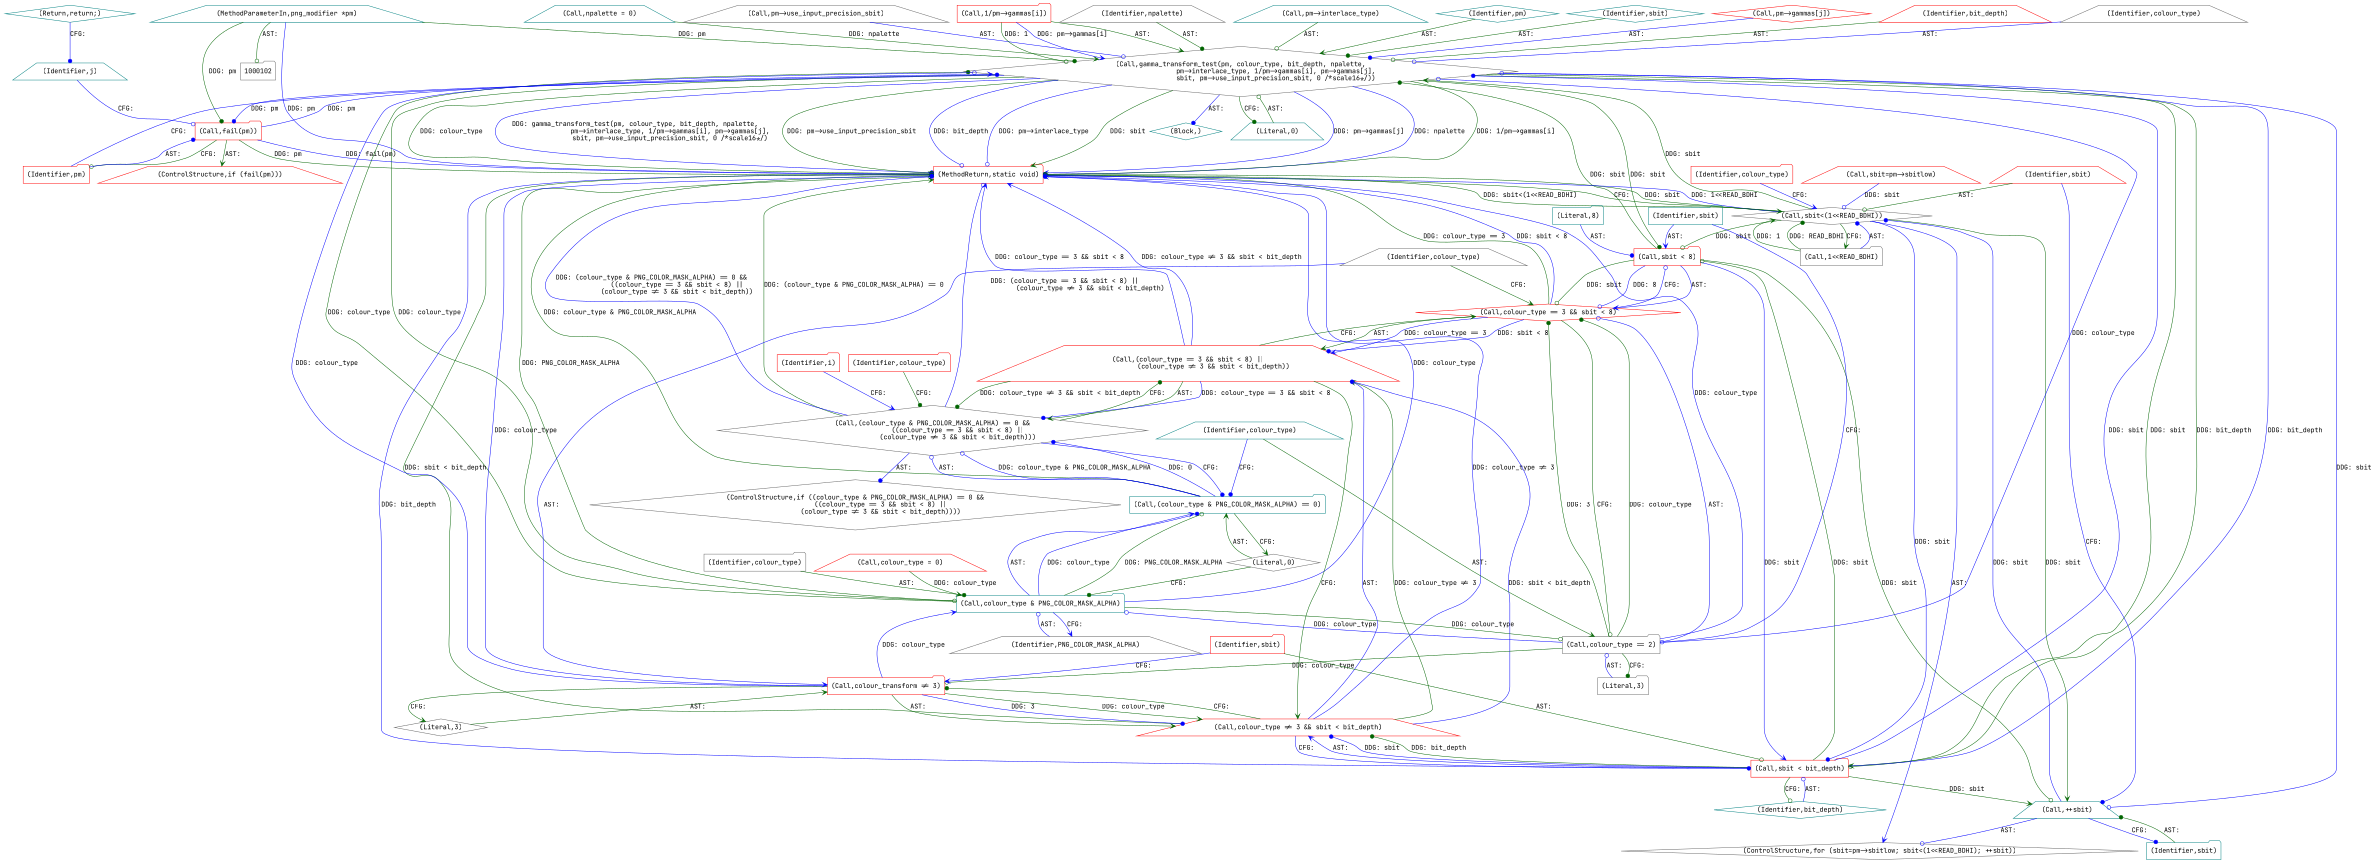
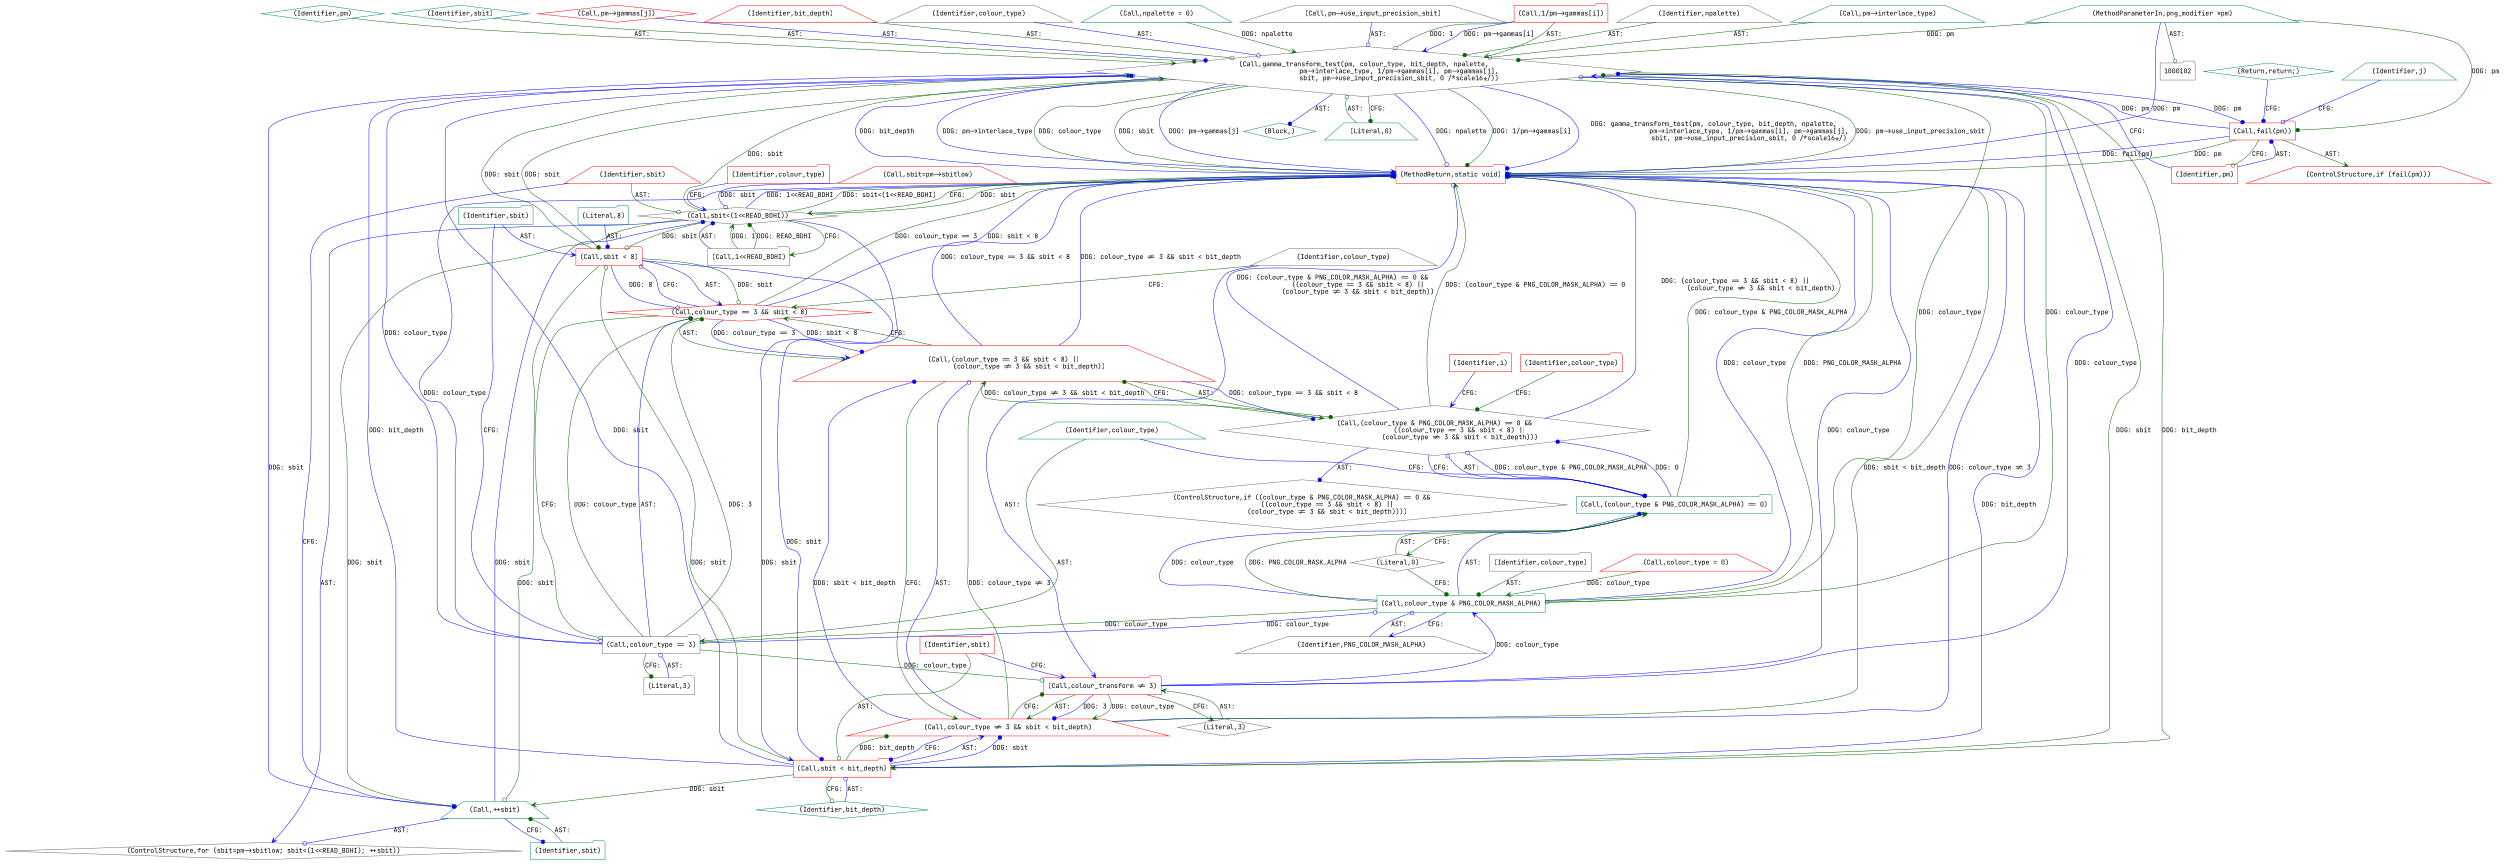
  digraph {
    fontname="JetBrains Mono"
    node [color=red fontname="JetBrains Mono" shape=folder]
    edge [arrowhead=dot color=blue fontname="JetBrains Mono"]
    n1 [color=teal label="(MethodParameterIn,png_modifier *pm)" shape=trapezium]
    n2 [color=gray40 label="(Call,gamma_transform_test(pm, colour_type, bit_depth, npalette,\n                  pm->interlace_type, 1/pm->gammas[i], pm->gammas[j],\n                  sbit, pm->use_input_precision_sbit, 0 /*scale16*/))" shape=diamond]
    n3 [label="(Call,fail(pm))"]
    n4 [label="(MethodReturn,static void)"]
    1000102 [color=gray40]
    n6 [color=teal label="(Call,++sbit)" shape=trapezium]
    n7 [label="(Call,sbit < 8)"]
    n8 [label="(Call,sbit < bit_depth)"]
    n9 [color=teal label="(Call,colour_type & PNG_COLOR_MASK_ALPHA)"]
    n10 [color=teal label="(Block,)" shape=diamond]
    n11 [color=teal label="(Literal,0)" shape=trapezium]
    n12 [label="(Identifier,pm)"]
    n13 [label="(ControlStructure,if (fail(pm)))" shape=trapezium]
    n14 [color=gray40 label="(Call,sbit<(1<<READ_BDHI))" shape=diamond]
    n15 [color=gray40 label="(ControlStructure,for (sbit=pm->sbitlow; sbit<(1<<READ_BDHI); ++sbit))" shape=diamond]
    n16 [color=teal label="(Identifier,sbit)"]
    n17 [label="(Call,colour_type == 3 && sbit < 8)" shape=diamond]
    n18 [label="(Call,colour_type != 3 && sbit < bit_depth)" shape=trapezium]
    n19 [color=teal label="(Identifier,bit_depth)" shape=diamond]
-   n20 [color=gray40 label="(Call,colour_type == 2)"]
+   n20 [color=gray40 label="(Call,colour_type == 3)"]
    n21 [color=teal label="(Call,(colour_type & PNG_COLOR_MASK_ALPHA) == 0)"]
    n22 [color=gray40 label="(Identifier,PNG_COLOR_MASK_ALPHA)" shape=trapezium]
    n23 [color=gray40 label="(Call,1<<READ_BDHI)"]
    n24 [label="(Call,(colour_type == 3 && sbit < 8) ||\n             (colour_type != 3 && sbit < bit_depth))" shape=trapezium]
    n25 [color=teal label="(Literal,8)"]
    n26 [color=gray40 label="(Call,(colour_type & PNG_COLOR_MASK_ALPHA) == 0 &&\n             ((colour_type == 3 && sbit < 8) ||\n             (colour_type != 3 && sbit < bit_depth)))" shape=diamond]
    n27 [label="(Call,colour_transform != 3)"]
    n28 [color=gray40 label="(Literal,3)"]
    n29 [color=gray40 label="(ControlStructure,if ((colour_type & PNG_COLOR_MASK_ALPHA) == 0 &&\n             ((colour_type == 3 && sbit < 8) ||\n             (colour_type != 3 && sbit < bit_depth))))" shape=diamond]
    n30 [color=gray40 label="(Literal,0)" shape=diamond]
    n31 [color=gray40 label="(Literal,3)" shape=diamond]
    n32 [label="(Identifier,i)"]
    n33 [color=gray40 label="(Identifier,colour_type)" shape=trapezium]
    n34 [label="(Identifier,sbit)" shape=trapezium]
    n35 [color=teal label="(Return,return;)" shape=diamond]
    n36 [color=teal label="(Identifier,pm)" shape=diamond]
    n37 [color=teal label="(Identifier,j)" shape=trapezium]
    n38 [label="(Identifier,colour_type)"]
    n39 [color=gray40 label="(Identifier,colour_type)"]
    n40 [color=teal label="(Identifier,sbit)" shape=diamond]
    n41 [color=teal label="(Identifier,colour_type)" shape=trapezium]
    n42 [label="(Call,pm->gammas[j])" shape=diamond]
    n43 [label="(Identifier,colour_type)"]
    n44 [label="(Identifier,bit_depth)" shape=trapezium]
    n45 [color=gray40 label="(Identifier,colour_type)" shape=trapezium]
    n46 [label="(Call,sbit=pm->sbitlow)" shape=trapezium]
    n47 [label="(Call,colour_type = 0)" shape=trapezium]
    n48 [color=teal label="(Identifier,sbit)"]
    n49 [label="(Identifier,sbit)"]
    n50 [color=teal label="(Call,npalette = 0)" shape=trapezium]
    n51 [color=gray40 label="(Call,pm->use_input_precision_sbit)" shape=trapezium]
    n52 [label="(Call,1/pm->gammas[i])"]
    n53 [color=gray40 label="(Identifier,npalette)" shape=trapezium]
    n54 [color=teal label="(Call,pm->interlace_type)" shape=trapezium]
    n1 -> n2 [color=darkgreen label="DDG: pm"]
    n1 -> n3 [color=darkgreen label="DDG: pm"]
    n1 -> n4 [label="DDG: pm"]
    n1 -> 1000102 [arrowhead=odot color=darkgreen label="AST: "]
    n2 -> n3 [label="DDG: pm"]
    n2 -> n4 [arrowhead=vee color=darkgreen label="DDG: colour_type"]
    n2 -> n4 [arrowhead=vee color=darkgreen label="DDG: sbit"]
    n2 -> n4 [arrowhead=vee label="DDG: pm->gammas[j]"]
    n2 -> n4 [arrowhead=odot label="DDG: npalette"]
    n2 -> n4 [color=darkgreen label="DDG: 1/pm->gammas[i]"]
    n2 -> n4 [label="DDG: gamma_transform_test(pm, colour_type, bit_depth, npalette,\n                  pm->interlace_type, 1/pm->gammas[i], pm->gammas[j],\n                  sbit, pm->use_input_precision_sbit, 0 /*scale16*/)"]
    n2 -> n4 [color=darkgreen label="DDG: pm->use_input_precision_sbit"]
    n2 -> n4 [arrowhead=odot label="DDG: bit_depth"]
    n2 -> n4 [arrowhead=odot label="DDG: pm->interlace_type"]
    n2 -> n6 [arrowhead=odot label="DDG: sbit"]
    n2 -> n7 [color=darkgreen label="DDG: sbit"]
    n2 -> n8 [arrowhead=odot color=darkgreen label="DDG: sbit"]
    n2 -> n8 [arrowhead=vee color=darkgreen label="DDG: bit_depth"]
    n2 -> n9 [arrowhead=odot color=darkgreen label="DDG: colour_type"]
    n2 -> n10 [label="AST: "]
    n2 -> n11 [color=darkgreen label="CFG: "]
    n3 -> n2 [arrowhead=vee label="DDG: pm"]
    n3 -> n4 [label="DDG: fail(pm)"]
    n3 -> n4 [arrowhead=vee color=darkgreen label="DDG: pm"]
    n3 -> n12 [arrowhead=odot color=darkgreen label="CFG: "]
    n3 -> n13 [arrowhead=vee color=darkgreen label="AST: "]
    n4 -> n14 [arrowhead=vee color=darkgreen label="CFG: "]
    n6 -> n14 [label="DDG: sbit"]
    n6 -> n15 [arrowhead=odot label="AST: "]
    n6 -> n16 [label="CFG: "]
    n7 -> n2 [color=darkgreen label="DDG: sbit"]
    n7 -> n6 [arrowhead=odot color=darkgreen label="DDG: sbit"]
    n7 -> n8 [arrowhead=vee label="DDG: sbit"]
    n7 -> n17 [arrowhead=vee label="AST: "]
    n7 -> n17 [arrowhead=odot color=darkgreen label="DDG: sbit"]
    n7 -> n17 [arrowhead=odot label="DDG: 8"]
    n8 -> n2 [arrowhead=odot label="DDG: bit_depth"]
    n8 -> n2 [label="DDG: sbit"]
    n8 -> n4 [arrowhead=vee label="DDG: bit_depth"]
    n8 -> n6 [arrowhead=vee color=darkgreen label="DDG: sbit"]
    n8 -> n7 [arrowhead=odot color=darkgreen label="DDG: sbit"]
    n8 -> n18 [arrowhead=vee label="AST: "]
    n8 -> n18 [label="DDG: sbit"]
    n8 -> n18 [color=darkgreen label="DDG: bit_depth"]
    n8 -> n19 [arrowhead=odot color=darkgreen label="CFG: "]
    n9 -> n2 [color=darkgreen label="DDG: colour_type"]
    n9 -> n4 [arrowhead=vee label="DDG: colour_type"]
    n9 -> n4 [arrowhead=vee color=darkgreen label="DDG: PNG_COLOR_MASK_ALPHA"]
    n9 -> n20 [arrowhead=odot color=darkgreen label="DDG: colour_type"]
    n9 -> n21 [label="AST: "]
    n9 -> n21 [arrowhead=vee label="DDG: colour_type"]
    n9 -> n21 [arrowhead=odot color=darkgreen label="DDG: PNG_COLOR_MASK_ALPHA"]
    n9 -> n22 [arrowhead=vee label="CFG: "]
    n11 -> n2 [arrowhead=odot color=darkgreen label="AST: "]
    n12 -> n2 [label="CFG: "]
    n12 -> n3 [label="AST: "]
    n14 -> n2 [arrowhead=vee color=darkgreen label="DDG: sbit"]
    n14 -> n4 [arrowhead=vee color=darkgreen label="DDG: sbit"]
    n14 -> n4 [label="DDG: 1<<READ_BDHI"]
    n14 -> n4 [color=darkgreen label="DDG: sbit<(1<<READ_BDHI)"]
    n14 -> n6 [arrowhead=vee color=darkgreen label="DDG: sbit"]
    n14 -> n7 [arrowhead=odot color=darkgreen label="DDG: sbit"]
    n14 -> n8 [label="DDG: sbit"]
    n14 -> n15 [arrowhead=vee label="AST: "]
    n14 -> n23 [arrowhead=vee color=darkgreen label="CFG: "]
    n16 -> n6 [color=darkgreen label="AST: "]
    n17 -> n4 [arrowhead=odot color=darkgreen label="DDG: colour_type == 3"]
    n17 -> n4 [label="DDG: sbit < 8"]
    n17 -> n7 [arrowhead=odot label="CFG: "]
    n17 -> n20 [arrowhead=odot color=darkgreen label="CFG: "]
    n17 -> n24 [arrowhead=vee color=darkgreen label="AST: "]
    n17 -> n24 [arrowhead=vee label="DDG: colour_type == 3"]
    n17 -> n24 [label="DDG: sbit < 8"]
    n18 -> n4 [arrowhead=odot label="DDG: colour_type != 3"]
    n18 -> n4 [arrowhead=odot color=darkgreen label="DDG: sbit < bit_depth"]
    n18 -> n8 [label="CFG: "]
    n18 -> n24 [arrowhead=odot label="AST: "]
    n18 -> n24 [arrowhead=vee color=darkgreen label="DDG: colour_type != 3"]
    n18 -> n24 [label="DDG: sbit < bit_depth"]
    n18 -> n27 [color=darkgreen label="CFG: "]
    n19 -> n8 [arrowhead=odot label="AST: "]
    n20 -> n2 [arrowhead=odot label="DDG: colour_type"]
    n20 -> n4 [arrowhead=odot label="DDG: colour_type"]
    n20 -> n9 [arrowhead=odot label="DDG: colour_type"]
    n20 -> n17 [arrowhead=odot label="AST: "]
    n20 -> n17 [color=darkgreen label="DDG: colour_type"]
    n20 -> n17 [color=darkgreen label="DDG: 3"]
    n20 -> n27 [arrowhead=odot color=darkgreen label="DDG: colour_type"]
    n20 -> n28 [color=darkgreen label="CFG: "]
    n21 -> n4 [arrowhead=odot color=darkgreen label="DDG: colour_type & PNG_COLOR_MASK_ALPHA"]
    n21 -> n26 [arrowhead=odot label="AST: "]
    n21 -> n26 [arrowhead=odot label="DDG: colour_type & PNG_COLOR_MASK_ALPHA"]
    n21 -> n26 [label="DDG: 0"]
    n21 -> n30 [arrowhead=vee color=darkgreen label="CFG: "]
    n22 -> n9 [arrowhead=odot label="AST: "]
    n23 -> n14 [label="AST: "]
    n23 -> n14 [arrowhead=vee color=darkgreen label="DDG: 1"]
    n23 -> n14 [color=darkgreen label="DDG: READ_BDHI"]
    n24 -> n4 [arrowhead=vee label="DDG: colour_type == 3 && sbit < 8"]
    n24 -> n4 [arrowhead=vee label="DDG: colour_type != 3 && sbit < bit_depth"]
    n24 -> n17 [arrowhead=vee color=darkgreen label="CFG: "]
    n24 -> n18 [arrowhead=vee color=darkgreen label="CFG: "]
    n24 -> n26 [arrowhead=vee color=darkgreen label="AST: "]
    n24 -> n26 [label="DDG: colour_type == 3 && sbit < 8"]
    n24 -> n26 [color=darkgreen label="DDG: colour_type != 3 && sbit < bit_depth"]
    n25 -> n7 [label="AST: "]
    n26 -> n4 [arrowhead=vee color=darkgreen label="DDG: (colour_type & PNG_COLOR_MASK_ALPHA) == 0"]
    n26 -> n4 [arrowhead=odot label="DDG: (colour_type == 3 && sbit < 8) ||\n             (colour_type != 3 && sbit < bit_depth)"]
    n26 -> n4 [arrowhead=odot label="DDG: (colour_type & PNG_COLOR_MASK_ALPHA) == 0 &&\n             ((colour_type == 3 && sbit < 8) ||\n             (colour_type != 3 && sbit < bit_depth))"]
    n26 -> n21 [label="CFG: "]
    n26 -> n24 [color=darkgreen label="CFG: "]
    n26 -> n29 [label="AST: "]
    n27 -> n2 [arrowhead=odot label="DDG: colour_type"]
    n27 -> n4 [label="DDG: colour_type"]
    n27 -> n9 [arrowhead=vee label="DDG: colour_type"]
    n27 -> n18 [arrowhead=vee color=darkgreen label="AST: "]
    n27 -> n18 [arrowhead=vee color=darkgreen label="DDG: colour_type"]
    n27 -> n18 [label="DDG: 3"]
    n27 -> n31 [arrowhead=vee color=darkgreen label="CFG: "]
    n28 -> n20 [arrowhead=odot label="AST: "]
    n30 -> n9 [color=darkgreen label="CFG: "]
    n30 -> n21 [arrowhead=vee color=darkgreen label="AST: "]
    n31 -> n27 [arrowhead=vee color=darkgreen label="AST: "]
    n32 -> n26 [arrowhead=vee label="CFG: "]
    n33 -> n17 [arrowhead=vee color=darkgreen label="CFG: "]
    n33 -> n27 [arrowhead=vee label="AST: "]
    n34 -> n6 [label="CFG: "]
    n34 -> n14 [arrowhead=odot color=darkgreen label="AST: "]
-   n35 -> n37 [label="CFG: "]
+   n35 -> n3 [label="CFG: "]
    n36 -> n2 [arrowhead=vee color=darkgreen label="AST: "]
    n37 -> n3 [arrowhead=odot label="CFG: "]
    n38 -> n14 [arrowhead=vee label="CFG: "]
    n39 -> n9 [color=darkgreen label="AST: "]
    n40 -> n2 [color=darkgreen label="AST: "]
    n41 -> n20 [arrowhead=vee color=darkgreen label="AST: "]
    n41 -> n21 [label="CFG: "]
    n42 -> n2 [label="AST: "]
    n43 -> n26 [color=darkgreen label="CFG: "]
    n44 -> n2 [arrowhead=odot color=darkgreen label="AST: "]
    n45 -> n2 [arrowhead=odot label="AST: "]
    n46 -> n14 [arrowhead=odot label="DDG: sbit"]
    n47 -> n9 [arrowhead=vee color=darkgreen label="DDG: colour_type"]
    n48 -> n7 [arrowhead=vee label="AST: "]
    n48 -> n20 [arrowhead=odot label="CFG: "]
    n49 -> n8 [arrowhead=odot color=darkgreen label="AST: "]
    n49 -> n27 [arrowhead=vee label="CFG: "]
    n50 -> n2 [arrowhead=vee color=darkgreen label="DDG: npalette"]
    n51 -> n2 [arrowhead=odot label="AST: "]
    n52 -> n2 [arrowhead=vee color=darkgreen label="AST: "]
    n52 -> n2 [arrowhead=odot color=darkgreen label="DDG: 1"]
    n52 -> n2 [arrowhead=vee label="DDG: pm->gammas[i]"]
    n53 -> n2 [color=darkgreen label="AST: "]
    n54 -> n2 [arrowhead=odot color=darkgreen label="AST: "]
  }
